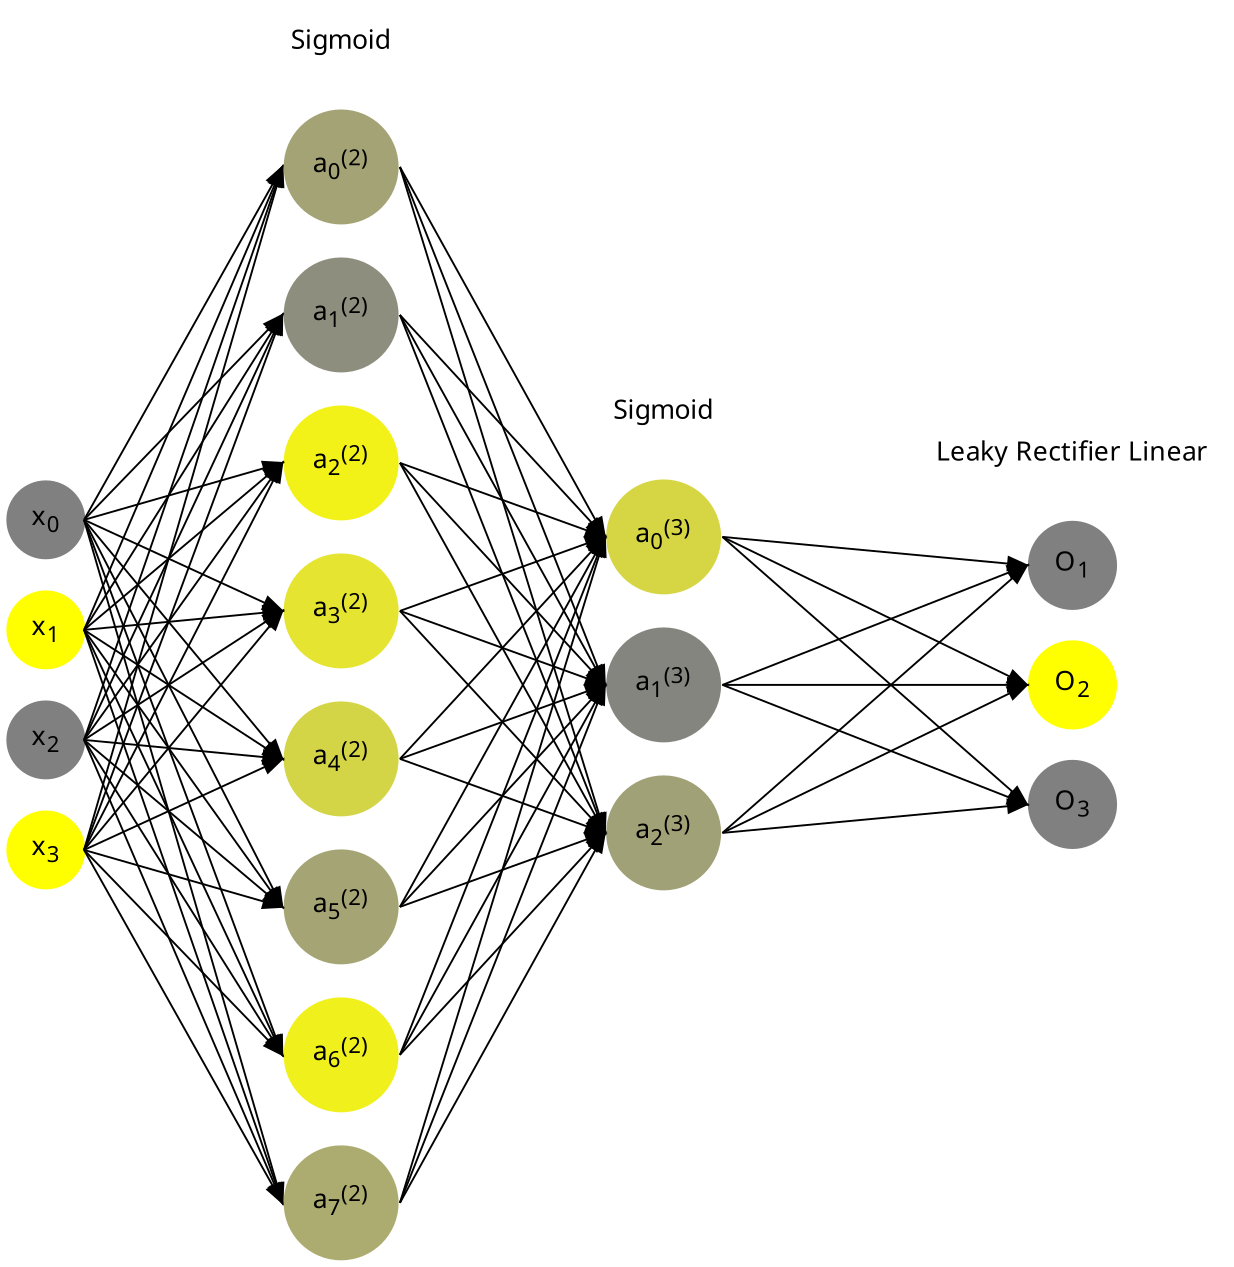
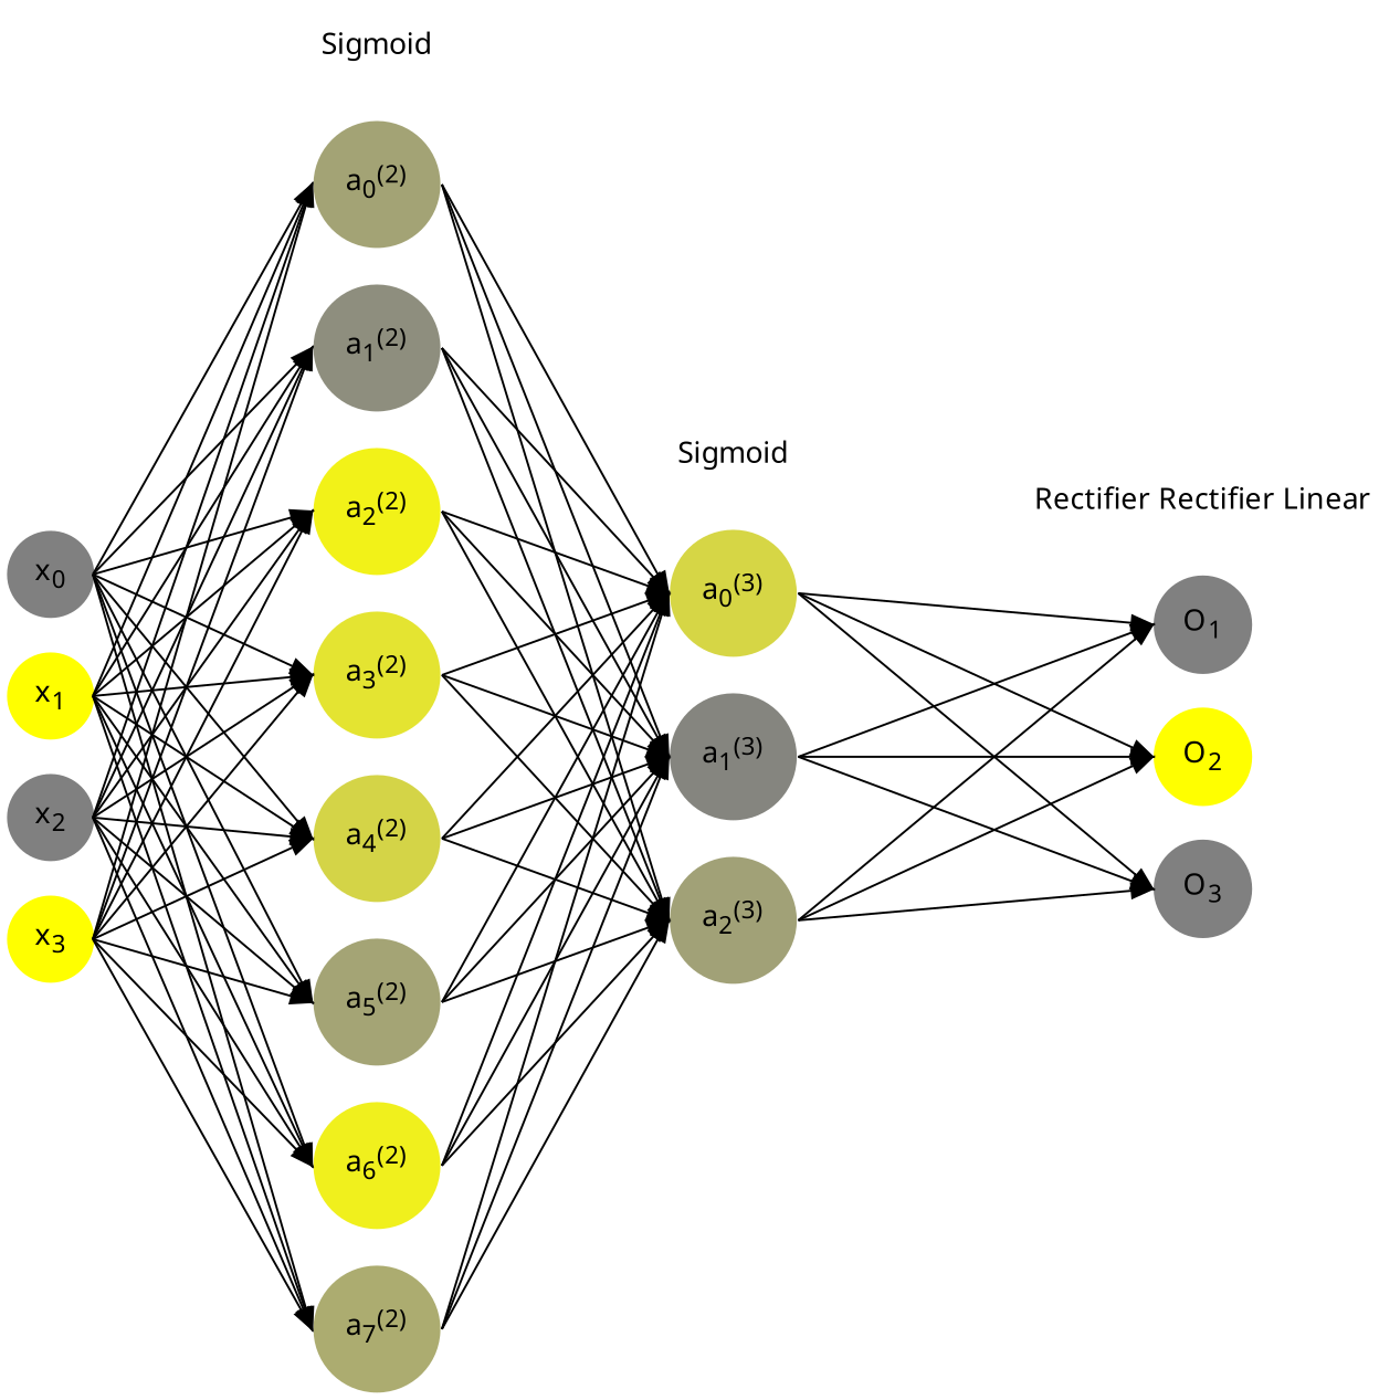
  digraph {
    rankdir=LR
    ranksep=1.4
    splines=false
    fontname="Noto Sans"
    node [color="0.1667, 0.0, 0.5" fillcolor="0.1667, 0.0, 0.5" shape=circle style=filled fontname="Noto Sans"]
    edge [headport=w style=solid tailport=e fontname="Noto Sans"]
    n1 [label=<x<sub>0</sub>>]
    n2 [color="0.1667, 1.0, 1.0" fillcolor="0.1667, 1.0, 1.0" label=<x<sub>1</sub>>]
    n3 [label=<x<sub>2</sub>>]
    n4 [color="0.1667, 1.0, 1.0" fillcolor="0.1667, 1.0, 1.0" label=<x<sub>3</sub>>]
    n5 [color="0.1667, 0.280084, 0.640042" fillcolor="0.1667, 0.280084, 0.640042" label=<a<sub>0</sub><sup>(2)</sup>>]
    n6 [color="0.1667, 0.112550, 0.556275" fillcolor="0.1667, 0.112550, 0.556275" label=<a<sub>1</sub><sup>(2)</sup>>]
    n7 [color="0.1667, 0.897072, 0.948536" fillcolor="0.1667, 0.897072, 0.948536" label=<a<sub>2</sub><sup>(2)</sup>>]
    n8 [color="0.1667, 0.782603, 0.891301" fillcolor="0.1667, 0.782603, 0.891301" label=<a<sub>3</sub><sup>(2)</sup>>]
    n9 [color="0.1667, 0.662825, 0.831413" fillcolor="0.1667, 0.662825, 0.831413" label=<a<sub>4</sub><sup>(2)</sup>>]
    n10 [color="0.1667, 0.287443, 0.643721" fillcolor="0.1667, 0.287443, 0.643721" label=<a<sub>5</sub><sup>(2)</sup>>]
    n11 [color="0.1667, 0.877387, 0.938693" fillcolor="0.1667, 0.877387, 0.938693" label=<a<sub>6</sub><sup>(2)</sup>>]
    n12 [color="0.1667, 0.344413, 0.672207" fillcolor="0.1667, 0.344413, 0.672207" label=<a<sub>7</sub><sup>(2)</sup>>]
    n13 [color="0.1667, 0.675899, 0.837950" fillcolor="0.1667, 0.675899, 0.837950" label=<a<sub>0</sub><sup>(3)</sup>>]
    n14 [color="0.1667, 0.044131, 0.522066" fillcolor="0.1667, 0.044131, 0.522066" label=<a<sub>1</sub><sup>(3)</sup>>]
    n15 [color="0.1667, 0.262627, 0.631313" fillcolor="0.1667, 0.262627, 0.631313" label=<a<sub>2</sub><sup>(3)</sup>>]
    n16 [label=<O<sub>1</sub>>]
    n17 [color="0.1667, 1.0, 1.0" fillcolor="0.1667, 1.0, 1.0" label=<O<sub>2</sub>>]
    n18 [label=<O<sub>3</sub>>]
    n19 [label=Sigmoid shape=plaintext color="" fillcolor="" style=""]
    n20 [label=Sigmoid shape=plaintext color="" fillcolor="" style=""]
-   n21 [label="Leaky Rectifier Linear" shape=plaintext color="" fillcolor="" style=""]
+   n21 [label="Rectifier Rectifier Linear" shape=plaintext color="" fillcolor="" style=""]
    subgraph sub_1 {
      n1
    }
    subgraph sub_2 {
      n2
    }
    subgraph sub_3 {
      n3
    }
    subgraph sub_4 {
      n4
    }
    subgraph sub_5 {
      n5
    }
    subgraph sub_6 {
      n6
    }
    subgraph sub_7 {
      n7
    }
    subgraph sub_8 {
      n8
    }
    subgraph sub_9 {
      n9
    }
    subgraph sub_10 {
      n10
    }
    subgraph sub_11 {
      n11
    }
    subgraph sub_12 {
      n12
    }
    subgraph sub_13 {
      n13
    }
    subgraph sub_14 {
      n14
    }
    subgraph sub_15 {
      n15
    }
    subgraph sub_16 {
      n16
    }
    subgraph sub_17 {
      n17
    }
    subgraph sub_18 {
      n18
    }
    subgraph sub_19 {
      rank=same
      n1
      n2
      n3
      n4
    }
    subgraph sub_20 {
      rank=same
      n5
      n6
      n7
      n8
      n9
      n10
      n11
      n12
    }
    subgraph sub_21 {
      rank=same
      n13
      n14
      n15
    }
    subgraph sub_22 {
      rank=same
      n16
      n17
      n18
    }
    subgraph sub_23 {
      rank=same
      n5
      n19
    }
    subgraph sub_24 {
      rank=same
      n13
      n20
    }
    subgraph sub_25 {
      rank=same
      n16
      n21
    }
    n1 -> n2 [style=invis]
    n1 -> n5
    n1 -> n6
    n1 -> n7
    n1 -> n8
    n1 -> n9
    n1 -> n10
    n1 -> n11
    n1 -> n12
    n2 -> n3 [style=invis]
    n2 -> n5
    n2 -> n6
    n2 -> n7
    n2 -> n8
    n2 -> n9
    n2 -> n10
    n2 -> n11
    n2 -> n12
    n3 -> n4 [style=invis]
    n3 -> n5
    n3 -> n6
    n3 -> n7
    n3 -> n8
    n3 -> n9
    n3 -> n10
    n3 -> n11
    n3 -> n12
    n4 -> n5
    n4 -> n6
    n4 -> n7
    n4 -> n8
    n4 -> n9
    n4 -> n10
    n4 -> n11
    n4 -> n12
    n5 -> n6 [style=invis]
    n5 -> n13
    n5 -> n14
    n5 -> n15
    n6 -> n7 [style=invis]
    n6 -> n13
    n6 -> n14
    n6 -> n15
    n7 -> n8 [style=invis]
    n7 -> n13
    n7 -> n14
    n7 -> n15
    n8 -> n9 [style=invis]
    n8 -> n13
    n8 -> n14
    n8 -> n15
    n9 -> n10 [style=invis]
    n9 -> n13
    n9 -> n14
    n9 -> n15
    n10 -> n11 [style=invis]
    n10 -> n13
    n10 -> n14
    n10 -> n15
    n11 -> n12 [style=invis]
    n11 -> n13
    n11 -> n14
    n11 -> n15
    n12 -> n13
    n12 -> n14
    n12 -> n15
    n13 -> n14 [style=invis]
    n13 -> n16
    n13 -> n17
    n13 -> n18
    n14 -> n15 [style=invis]
    n14 -> n16
    n14 -> n17
    n14 -> n18
    n15 -> n16
    n15 -> n17
    n15 -> n18
    n16 -> n17 [style=invis]
    n17 -> n18 [style=invis]
    n19 -> n5 [style=invis]
    n20 -> n13 [style=invis]
    n21 -> n16 [style=invis]
  }
